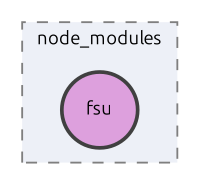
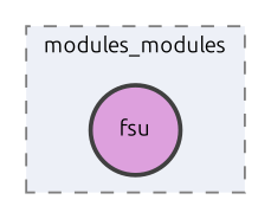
  digraph {
    compound=true
    fontname=Ubuntu
    n1 [color=grey25 fillcolor=plum fontname=Ubuntu fontsize=10 height=0.2 label=fsu shape=circle style="filled,bold" width=0.4]
    subgraph cluster_1 {
      bgcolor="#edf0f7"
      fontsize=10
-     label=node_modules
+     label=modules_modules
      pencolor=grey50
      style="filled,dashed"
      n1
    }
  }
